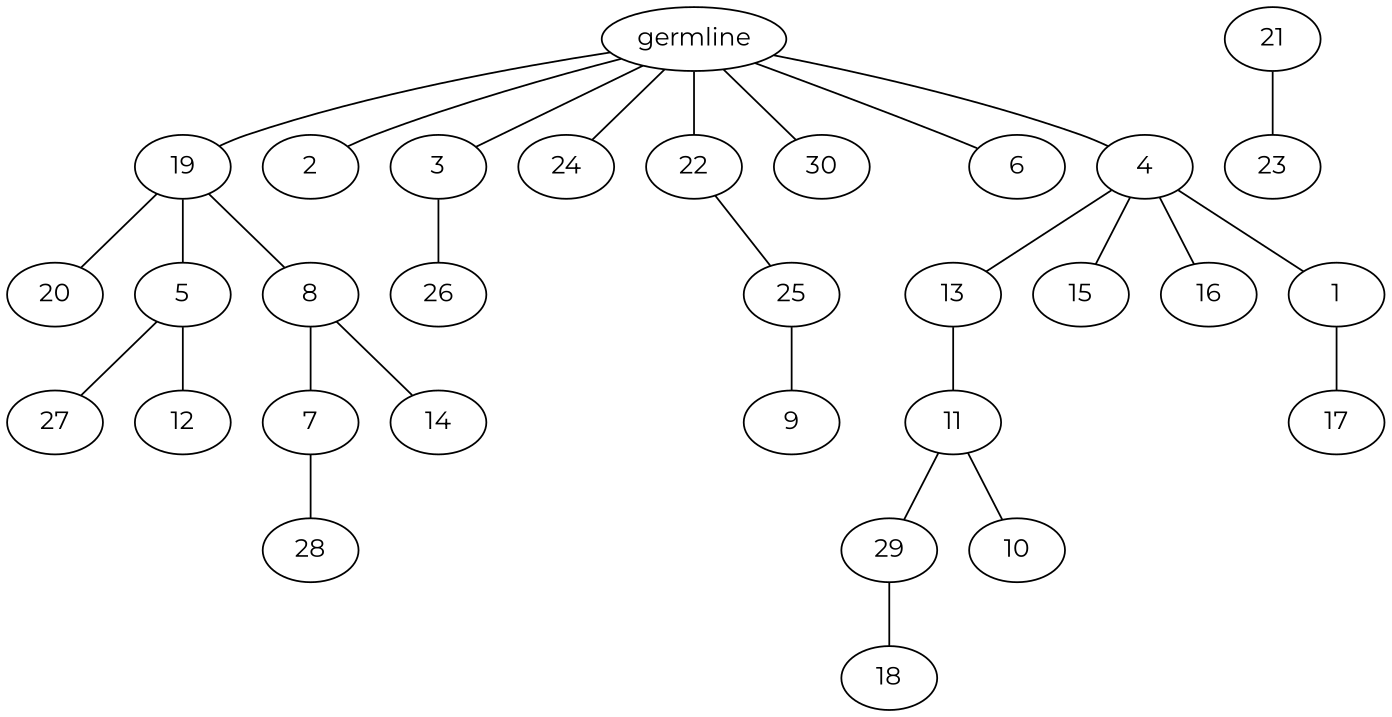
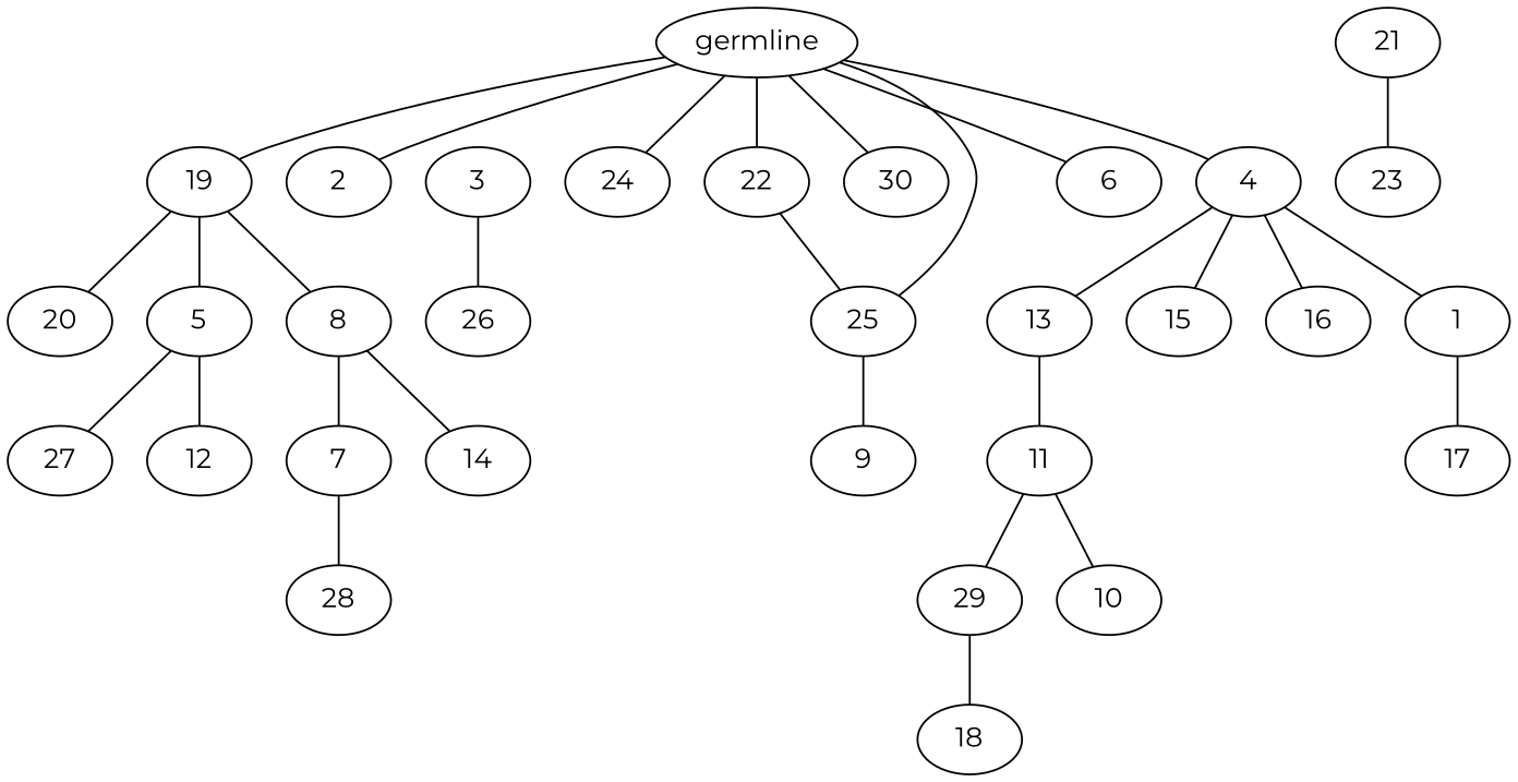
  graph {
    fontname=Montserrat
    node [fontname=Montserrat]
    edge [fontname=Montserrat]
    n1 [label=germline]
    n2 [label=19]
    n3 [label=2]
    n4 [label=22]
    n5 [label=24]
    n6 [label=3]
    n7 [label=30]
    n8 [label=4]
    n9 [label=6]
    n10 [label=20]
    n11 [label=5]
    n12 [label=8]
    n13 [label=25]
    n14 [label=26]
    n15 [label=1]
    n16 [label=13]
    n17 [label=15]
    n18 [label=16]
    n19 [label=12]
    n20 [label=27]
    n21 [label=14]
    n22 [label=7]
    n23 [label=28]
    n24 [label=21]
    n25 [label=23]
    n26 [label=9]
    n27 [label=17]
    n28 [label=11]
    n29 [label=10]
    n30 [label=29]
    n31 [label=18]
    n1 -- n2
    n1 -- n3
    n1 -- n4
    n1 -- n5
-   n1 -- n6
+   n1 -- n13
    n1 -- n7
    n1 -- n8
    n1 -- n9
    n2 -- n10
    n2 -- n11
    n2 -- n12
    n4 -- n13
    n6 -- n14
    n8 -- n15
    n8 -- n16
    n8 -- n17
    n8 -- n18
    n11 -- n19
    n11 -- n20
    n12 -- n21
    n12 -- n22
    n13 -- n26
    n15 -- n27
    n16 -- n28
    n22 -- n23
    n24 -- n25
    n28 -- n29
    n28 -- n30
    n30 -- n31
  }
